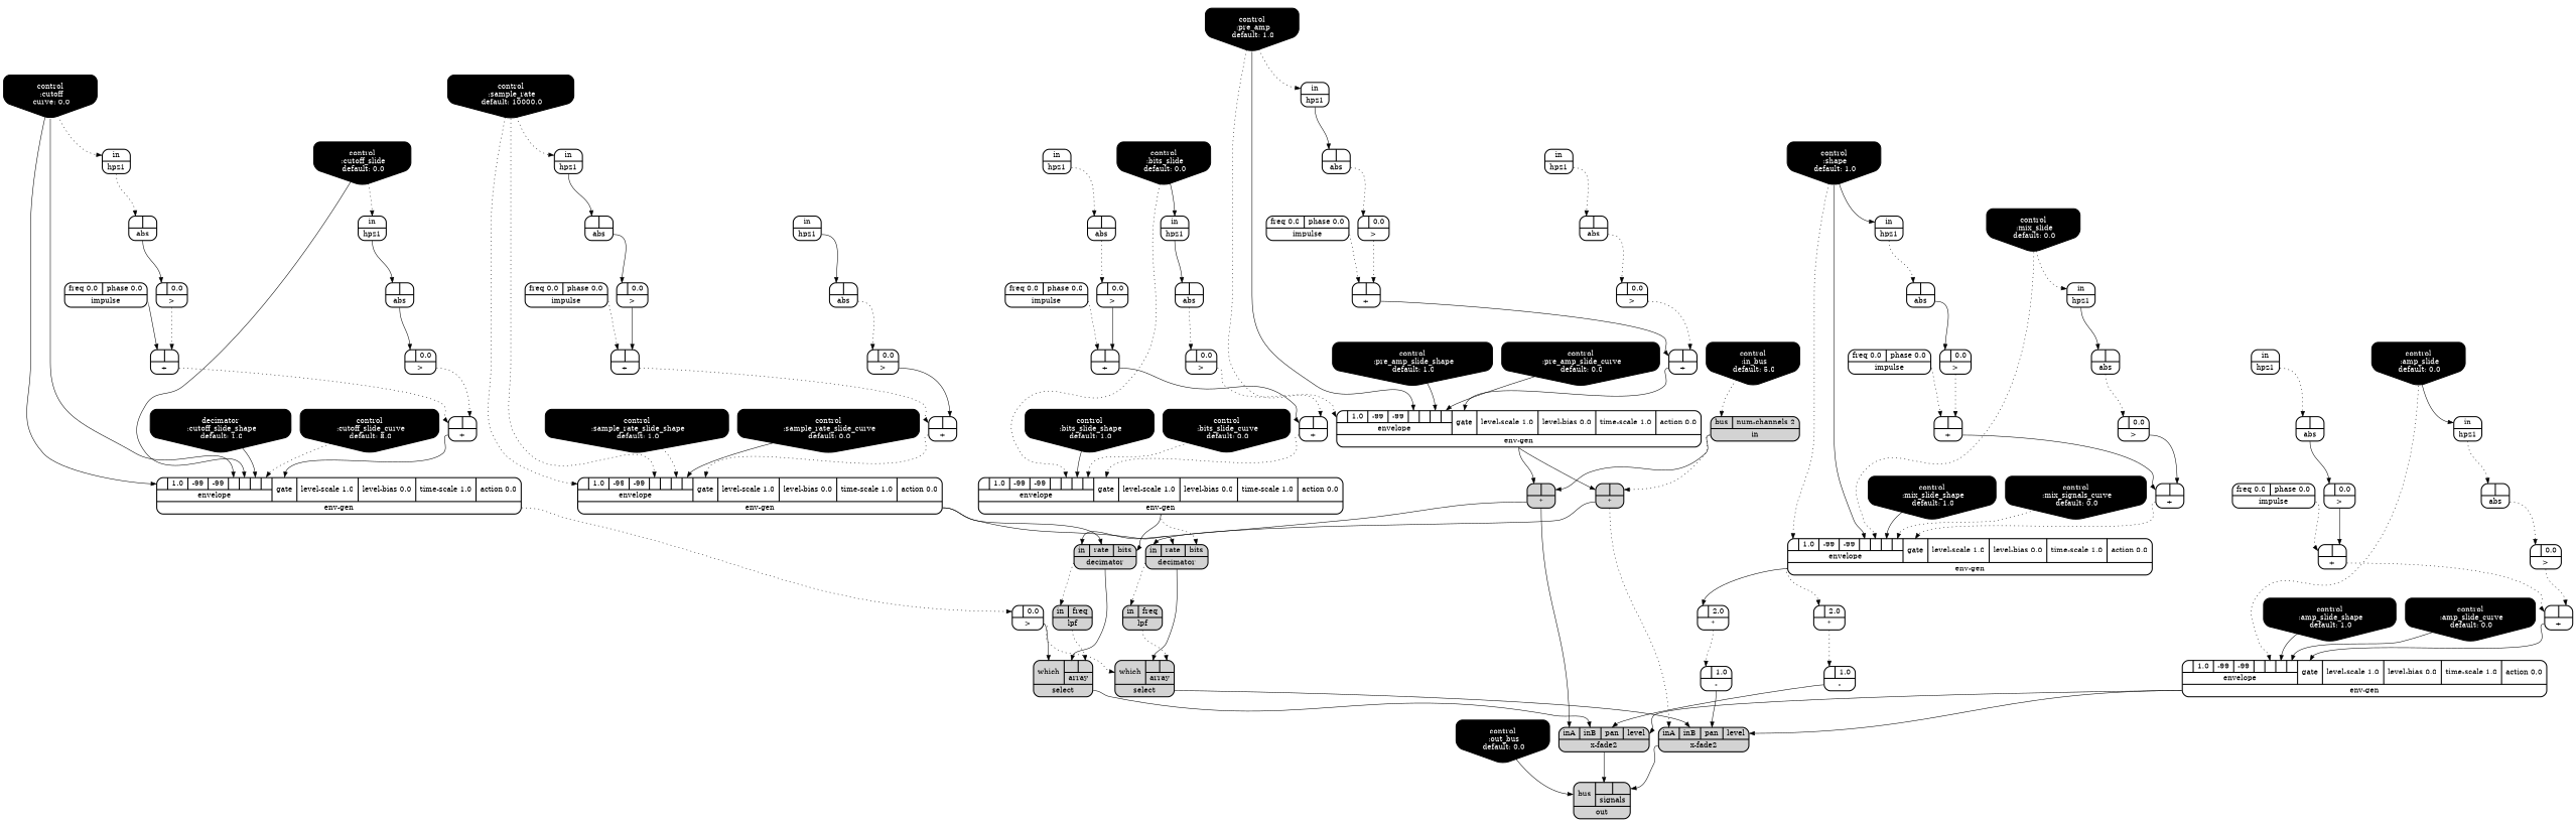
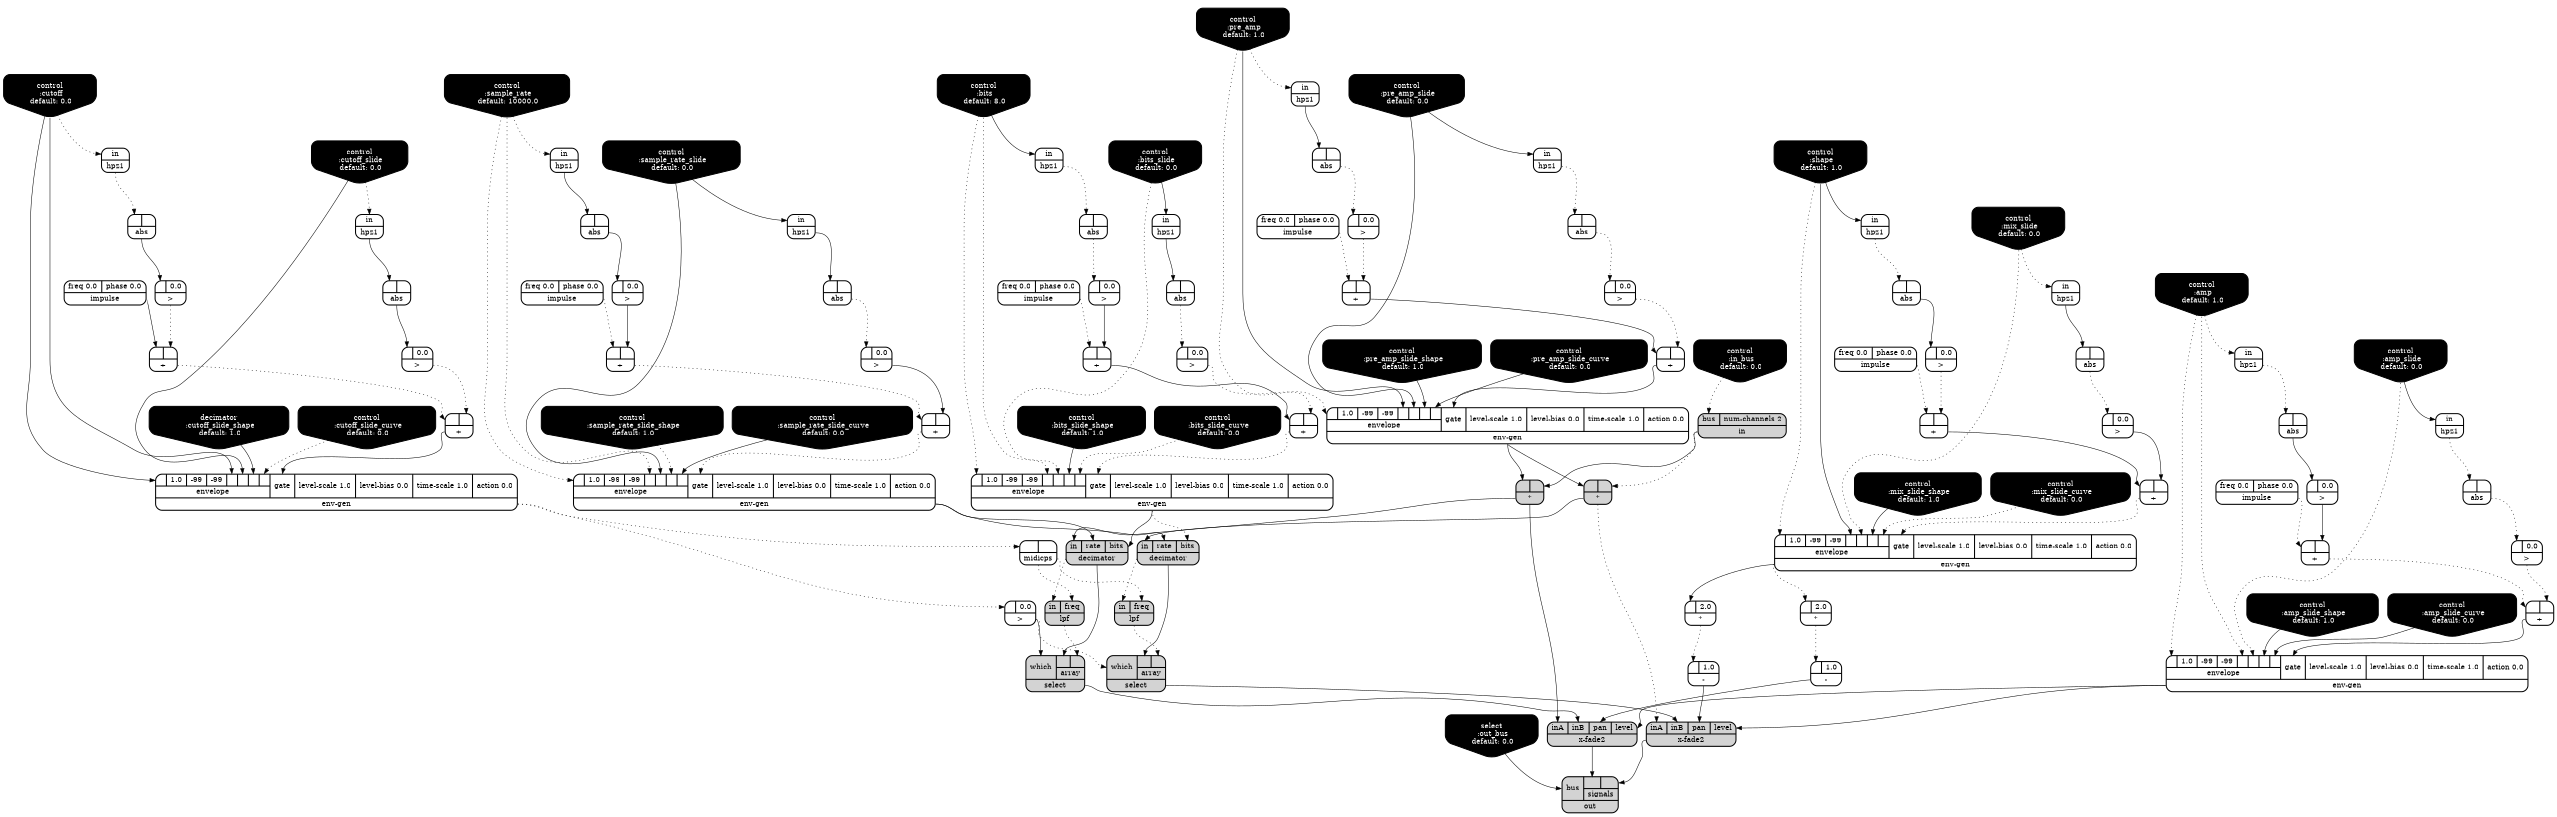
  digraph {
    fontname="DejaVu Serif"
    node [fontname="DejaVu Serif" rankdir=LR shape=record style="bold, rounded"]
    edge [fontname="DejaVu Serif" headport=a style=dotted tailport=__UG_NAME__]
    n1 [label="{{ <a> |<b> } |<__UG_NAME__>* }" style="filled, bold, rounded"]
    n2 [label="{{ <in> in|<rate> rate|<bits> bits} |<__UG_NAME__>decimator }" style="filled, bold, rounded"]
    n3 [label="{{ <ina> inA|<inb> inB|<pan> pan|<level> level} |<__UG_NAME__>x-fade2 }" style="filled, bold, rounded"]
    n4 [label="{{ <which> which|{{<array___decimator___0>|<array___lpf___1>}|array}} |<__UG_NAME__>select }" style="filled, bold, rounded"]
    n5 [label="{{ <in> in|<freq> freq} |<__UG_NAME__>lpf }" style="filled, bold, rounded"]
    n6 [label="{{ <bus> bus|{{<signals___x____fade2___0>|<signals___x____fade2___1>}|signals}} |<__UG_NAME__>out }" style="filled, bold, rounded"]
    n7 [label="{{ <a> |<b> } |<__UG_NAME__>* }" style="filled, bold, rounded"]
    n8 [label="{{ <in> in|<rate> rate|<bits> bits} |<__UG_NAME__>decimator }" style="filled, bold, rounded"]
    n9 [label="{{ <ina> inA|<inb> inB|<pan> pan|<level> level} |<__UG_NAME__>x-fade2 }" style="filled, bold, rounded"]
    n10 [label="{{ <which> which|{{<array___decimator___0>|<array___lpf___1>}|array}} |<__UG_NAME__>select }" style="filled, bold, rounded"]
    n11 [label="{{ <in> in|<freq> freq} |<__UG_NAME__>lpf }" style="filled, bold, rounded"]
    n12 [label="{{ <a> |<b> 2.0} |<__UG_NAME__>* }"]
    n13 [label="{{ <a> |<b> 1.0} |<__UG_NAME__>- }"]
    n14 [label="{{ <a> |<b> 2.0} |<__UG_NAME__>* }"]
    n15 [label="{{ <a> |<b> 1.0} |<__UG_NAME__>- }"]
    n16 [label="{{ <a> |<b> } |<__UG_NAME__>+ }"]
    n17 [label="{{ <a> |<b> } |<__UG_NAME__>+ }"]
    n18 [label="{{ {{<envelope___control___0>|1.0|-99|-99|<envelope___control___4>|<envelope___control___5>|<envelope___control___6>|<envelope___control___7>}|envelope}|<gate> gate|<level____scale> level-scale 1.0|<level____bias> level-bias 0.0|<time____scale> time-scale 1.0|<action> action 0.0} |<__UG_NAME__>env-gen }"]
    n19 [label="{{ <a> |<b> } |<__UG_NAME__>+ }"]
    n20 [label="{{ <a> |<b> } |<__UG_NAME__>+ }"]
    n21 [label="{{ {{<envelope___control___0>|1.0|-99|-99|<envelope___control___4>|<envelope___control___5>|<envelope___control___6>|<envelope___control___7>}|envelope}|<gate> gate|<level____scale> level-scale 1.0|<level____bias> level-bias 0.0|<time____scale> time-scale 1.0|<action> action 0.0} |<__UG_NAME__>env-gen }"]
    n22 [label="{{ <a> |<b> } |<__UG_NAME__>+ }"]
    n23 [label="{{ <a> |<b> } |<__UG_NAME__>+ }"]
    n24 [label="{{ {{<envelope___control___0>|1.0|-99|-99|<envelope___control___4>|<envelope___control___5>|<envelope___control___6>|<envelope___control___7>}|envelope}|<gate> gate|<level____scale> level-scale 1.0|<level____bias> level-bias 0.0|<time____scale> time-scale 1.0|<action> action 0.0} |<__UG_NAME__>env-gen }"]
    n25 [label="{{ <a> |<b> } |<__UG_NAME__>+ }"]
    n26 [label="{{ <a> |<b> } |<__UG_NAME__>+ }"]
    n27 [label="{{ {{<envelope___control___0>|1.0|-99|-99|<envelope___control___4>|<envelope___control___5>|<envelope___control___6>|<envelope___control___7>}|envelope}|<gate> gate|<level____scale> level-scale 1.0|<level____bias> level-bias 0.0|<time____scale> time-scale 1.0|<action> action 0.0} |<__UG_NAME__>env-gen }"]
    n28 [label="{{ <a> |<b> } |<__UG_NAME__>+ }"]
    n29 [label="{{ <a> |<b> } |<__UG_NAME__>+ }"]
    n30 [label="{{ {{<envelope___control___0>|1.0|-99|-99|<envelope___control___4>|<envelope___control___5>|<envelope___control___6>|<envelope___control___7>}|envelope}|<gate> gate|<level____scale> level-scale 1.0|<level____bias> level-bias 0.0|<time____scale> time-scale 1.0|<action> action 0.0} |<__UG_NAME__>env-gen }"]
    n31 [label="{{ <a> |<b> 0.0} |<__UG_NAME__>\> }"]
+   n32 [label="{{ <a> |<b> } |<__UG_NAME__>midicps }"]
    n33 [label="{{ <a> |<b> } |<__UG_NAME__>+ }"]
    n34 [label="{{ <a> |<b> } |<__UG_NAME__>+ }"]
    n35 [label="{{ {{<envelope___control___0>|1.0|-99|-99|<envelope___control___4>|<envelope___control___5>|<envelope___control___6>|<envelope___control___7>}|envelope}|<gate> gate|<level____scale> level-scale 1.0|<level____bias> level-bias 0.0|<time____scale> time-scale 1.0|<action> action 0.0} |<__UG_NAME__>env-gen }"]
    n36 [label="{{ <a> |<b> 0.0} |<__UG_NAME__>\> }"]
    n37 [label="{{ <a> |<b> 0.0} |<__UG_NAME__>\> }"]
    n38 [label="{{ <a> |<b> 0.0} |<__UG_NAME__>\> }"]
    n39 [label="{{ <a> |<b> 0.0} |<__UG_NAME__>\> }"]
    n40 [label="{{ <a> |<b> 0.0} |<__UG_NAME__>\> }"]
    n41 [label="{{ <a> |<b> 0.0} |<__UG_NAME__>\> }"]
    n42 [label="{{ <a> |<b> 0.0} |<__UG_NAME__>\> }"]
    n43 [label="{{ <a> |<b> 0.0} |<__UG_NAME__>\> }"]
    n44 [label="{{ <a> |<b> 0.0} |<__UG_NAME__>\> }"]
    n45 [label="{{ <a> |<b> 0.0} |<__UG_NAME__>\> }"]
    n46 [label="{{ <a> |<b> 0.0} |<__UG_NAME__>\> }"]
    n47 [label="{{ <a> |<b> 0.0} |<__UG_NAME__>\> }"]
    n48 [label="{{ <a> |<b> } |<__UG_NAME__>abs }"]
    n49 [label="{{ <a> |<b> } |<__UG_NAME__>abs }"]
    n50 [label="{{ <a> |<b> } |<__UG_NAME__>abs }"]
    n51 [label="{{ <a> |<b> } |<__UG_NAME__>abs }"]
    n52 [label="{{ <a> |<b> } |<__UG_NAME__>abs }"]
    n53 [label="{{ <a> |<b> } |<__UG_NAME__>abs }"]
    n54 [label="{{ <a> |<b> } |<__UG_NAME__>abs }"]
    n55 [label="{{ <a> |<b> } |<__UG_NAME__>abs }"]
    n56 [label="{{ <a> |<b> } |<__UG_NAME__>abs }"]
    n57 [label="{{ <a> |<b> } |<__UG_NAME__>abs }"]
    n58 [label="{{ <a> |<b> } |<__UG_NAME__>abs }"]
    n59 [label="{{ <a> |<b> } |<__UG_NAME__>abs }"]
+   n60 [fillcolor=black fontcolor=white label="control\n :amp\n default: 1.0" shape=invhouse style="rounded, filled, bold" rankdir=""]
    n61 [label="{{ <in> in} |<__UG_NAME__>hpz1 }"]
    n62 [fillcolor=black fontcolor=white label="control\n :amp_slide\n default: 0.0" shape=invhouse style="rounded, filled, bold" rankdir=""]
    n63 [label="{{ <in> in} |<__UG_NAME__>hpz1 }"]
    n64 [fillcolor=black fontcolor=white label="control\n :amp_slide_shape\n default: 1.0" shape=invhouse style="rounded, filled, bold" rankdir=""]
    n65 [fillcolor=black fontcolor=white label="control\n :amp_slide_curve\n default: 0.0" shape=invhouse style="rounded, filled, bold" rankdir=""]
    n66 [fillcolor=black fontcolor=white label="control\n :shape\n default: 1.0" shape=invhouse style="rounded, filled, bold" rankdir=""]
    n67 [label="{{ <in> in} |<__UG_NAME__>hpz1 }"]
    n68 [fillcolor=black fontcolor=white label="control\n :mix_slide\n default: 0.0" shape=invhouse style="rounded, filled, bold" rankdir=""]
    n69 [label="{{ <in> in} |<__UG_NAME__>hpz1 }"]
    n70 [fillcolor=black fontcolor=white label="control\n :mix_slide_shape\n default: 1.0" shape=invhouse style="rounded, filled, bold" rankdir=""]
-   n71 [fillcolor=black fontcolor=white label="control\n :mix_signals_curve\n default: 0.0" shape=invhouse style="rounded, filled, bold" rankdir=""]
+   n71 [fillcolor=black fontcolor=white label="control\n :mix_slide_curve\n default: 0.0" shape=invhouse style="rounded, filled, bold" rankdir=""]
    n72 [fillcolor=black fontcolor=white label="control\n :pre_amp\n default: 1.0" shape=invhouse style="rounded, filled, bold" rankdir=""]
    n73 [label="{{ <in> in} |<__UG_NAME__>hpz1 }"]
+   n74 [fillcolor=black fontcolor=white label="control\n :pre_amp_slide\n default: 0.0" shape=invhouse style="rounded, filled, bold" rankdir=""]
    n75 [label="{{ <in> in} |<__UG_NAME__>hpz1 }"]
    n76 [fillcolor=black fontcolor=white label="control\n :pre_amp_slide_shape\n default: 1.0" shape=invhouse style="rounded, filled, bold" rankdir=""]
    n77 [fillcolor=black fontcolor=white label="control\n :pre_amp_slide_curve\n default: 0.0" shape=invhouse style="rounded, filled, bold" rankdir=""]
    n78 [fillcolor=black fontcolor=white label="control\n :sample_rate\n default: 10000.0" shape=invhouse style="rounded, filled, bold" rankdir=""]
    n79 [label="{{ <in> in} |<__UG_NAME__>hpz1 }"]
+   n80 [fillcolor=black fontcolor=white label="control\n :sample_rate_slide\n default: 0.0" shape=invhouse style="rounded, filled, bold" rankdir=""]
    n81 [label="{{ <in> in} |<__UG_NAME__>hpz1 }"]
    n82 [fillcolor=black fontcolor=white label="control\n :sample_rate_slide_shape\n default: 1.0" shape=invhouse style="rounded, filled, bold" rankdir=""]
    n83 [fillcolor=black fontcolor=white label="control\n :sample_rate_slide_curve\n default: 0.0" shape=invhouse style="rounded, filled, bold" rankdir=""]
+   n84 [fillcolor=black fontcolor=white label="control\n :bits\n default: 8.0" shape=invhouse style="rounded, filled, bold" rankdir=""]
    n85 [label="{{ <in> in} |<__UG_NAME__>hpz1 }"]
    n86 [fillcolor=black fontcolor=white label="control\n :bits_slide\n default: 0.0" shape=invhouse style="rounded, filled, bold" rankdir=""]
    n87 [label="{{ <in> in} |<__UG_NAME__>hpz1 }"]
    n88 [fillcolor=black fontcolor=white label="control\n :bits_slide_shape\n default: 1.0" shape=invhouse style="rounded, filled, bold" rankdir=""]
    n89 [fillcolor=black fontcolor=white label="control\n :bits_slide_curve\n default: 0.0" shape=invhouse style="rounded, filled, bold" rankdir=""]
-   n90 [fillcolor=black fontcolor=white label="control\n :cutoff\n curve: 0.0" shape=invhouse style="rounded, filled, bold" rankdir=""]
+   n90 [fillcolor=black fontcolor=white label="control\n :cutoff\n default: 0.0" shape=invhouse style="rounded, filled, bold" rankdir=""]
    n91 [label="{{ <in> in} |<__UG_NAME__>hpz1 }"]
    n92 [fillcolor=black fontcolor=white label="control\n :cutoff_slide\n default: 0.0" shape=invhouse style="rounded, filled, bold" rankdir=""]
    n93 [label="{{ <in> in} |<__UG_NAME__>hpz1 }"]
    n94 [fillcolor=black fontcolor=white label="decimator\n :cutoff_slide_shape\n default: 1.0" shape=invhouse style="rounded, filled, bold" rankdir=""]
-   n95 [fillcolor=black fontcolor=white label="control\n :cutoff_slide_curve\n default: 8.0" shape=invhouse style="rounded, filled, bold" rankdir=""]
-   n96 [fillcolor=black fontcolor=white label="control\n :in_bus\n default: 5.0" shape=invhouse style="rounded, filled, bold" rankdir=""]
+   n95 [fillcolor=black fontcolor=white label="control\n :cutoff_slide_curve\n default: 0.0" shape=invhouse style="rounded, filled, bold" rankdir=""]
+   n96 [fillcolor=black fontcolor=white label="control\n :in_bus\n default: 0.0" shape=invhouse style="rounded, filled, bold" rankdir=""]
    n97 [label="{{ <bus> bus|<num____channels> num-channels 2} |<__UG_NAME__>in }" style="filled, bold, rounded"]
-   n98 [fillcolor=black fontcolor=white label="control\n :out_bus\n default: 0.0" shape=invhouse style="rounded, filled, bold" rankdir=""]
+   n98 [fillcolor=black fontcolor=white label="select\n :out_bus\n default: 0.0" shape=invhouse style="rounded, filled, bold" rankdir=""]
    n99 [label="{{ <freq> freq 0.0|<phase> phase 0.0} |<__UG_NAME__>impulse }"]
    n100 [label="{{ <freq> freq 0.0|<phase> phase 0.0} |<__UG_NAME__>impulse }"]
    n101 [label="{{ <freq> freq 0.0|<phase> phase 0.0} |<__UG_NAME__>impulse }"]
    n102 [label="{{ <freq> freq 0.0|<phase> phase 0.0} |<__UG_NAME__>impulse }"]
    n103 [label="{{ <freq> freq 0.0|<phase> phase 0.0} |<__UG_NAME__>impulse }"]
    n104 [label="{{ <freq> freq 0.0|<phase> phase 0.0} |<__UG_NAME__>impulse }"]
    n1 -> n2 [headport=in style=solid]
    n1 -> n3 [headport=ina style=solid]
    n2 -> n4 [headport=array___decimator___0 style=solid]
    n2 -> n5 [headport=in]
    n3 -> n6 [headport=signals___x____fade2___0 style=solid]
    n4 -> n3 [headport=inb style=solid]
    n5 -> n4 [headport=array___lpf___1]
    n7 -> n8 [headport=in style=solid]
    n7 -> n9 [headport=ina]
    n8 -> n10 [headport=array___decimator___0 style=solid]
    n8 -> n11 [headport=in]
    n9 -> n6 [headport=signals___x____fade2___1 style=solid]
    n10 -> n9 [headport=inb style=solid]
    n11 -> n10 [headport=array___lpf___1]
    n12 -> n13
    n13 -> n9 [headport=pan style=solid]
    n14 -> n15
    n15 -> n3 [headport=pan style=solid]
    n16 -> n17 [style=solid]
    n17 -> n18 [headport=gate style=solid]
    n18 -> n1 [style=solid]
    n18 -> n7 [style=solid]
    n19 -> n20
    n20 -> n21 [headport=gate]
    n21 -> n2 [headport=rate style=solid]
    n21 -> n8 [headport=rate style=solid]
    n22 -> n23 [style=solid]
    n23 -> n24 [headport=gate]
    n24 -> n2 [headport=bits style=solid]
    n24 -> n8 [headport=bits]
    n25 -> n26 [style=solid]
    n26 -> n27 [headport=gate]
    n27 -> n12 [style=solid]
    n27 -> n14
    n28 -> n29
    n29 -> n30 [headport=gate style=solid]
    n30 -> n31
+   n30 -> n32
    n31 -> n4 [headport=which style=solid]
    n31 -> n10 [headport=which]
+   n32 -> n5 [headport=freq]
+   n32 -> n11 [headport=freq]
    n33 -> n34
    n34 -> n35 [headport=gate style=solid]
    n35 -> n3 [headport=level style=solid]
    n35 -> n9 [headport=level style=solid]
    n36 -> n16 [headport=b]
    n37 -> n17 [headport=b]
    n38 -> n19 [headport=b style=solid]
    n39 -> n20 [headport=b style=solid]
    n40 -> n22 [headport=b style=solid]
    n41 -> n23 [headport=b]
    n42 -> n25 [headport=b]
    n43 -> n26 [headport=b style=solid]
    n44 -> n28 [headport=b]
    n45 -> n29 [headport=b]
    n46 -> n33 [headport=b style=solid]
    n47 -> n34 [headport=b]
    n48 -> n36
    n49 -> n37
    n50 -> n38 [style=solid]
    n51 -> n39
    n52 -> n40
    n53 -> n41
    n54 -> n42 [style=solid]
    n55 -> n43
    n56 -> n44 [style=solid]
    n57 -> n45 [style=solid]
    n58 -> n46 [style=solid]
    n59 -> n47
+   n60 -> n35 [headport=envelope___control___0]
+   n60 -> n35 [headport=envelope___control___4]
+   n60 -> n61 [headport=in]
    n61 -> n58
    n62 -> n35 [headport=envelope___control___5]
    n62 -> n63 [headport=in style=solid]
    n63 -> n59
    n64 -> n35 [headport=envelope___control___6 style=solid]
    n65 -> n35 [headport=envelope___control___7 style=solid]
    n66 -> n27 [headport=envelope___control___0]
    n66 -> n27 [headport=envelope___control___4 style=solid]
    n66 -> n67 [headport=in style=solid]
    n67 -> n54
    n68 -> n27 [headport=envelope___control___5]
    n68 -> n69 [headport=in]
    n69 -> n55 [style=solid]
    n70 -> n27 [headport=envelope___control___6 style=solid]
    n71 -> n27 [headport=envelope___control___7]
    n72 -> n18 [headport=envelope___control___0]
    n72 -> n18 [headport=envelope___control___4 style=solid]
    n72 -> n73 [headport=in]
    n73 -> n48 [style=solid]
+   n74 -> n18 [headport=envelope___control___5 style=solid]
+   n74 -> n75 [headport=in style=solid]
    n75 -> n49
    n76 -> n18 [headport=envelope___control___6 style=solid]
    n77 -> n18 [headport=envelope___control___7 style=solid]
    n78 -> n21 [headport=envelope___control___0]
    n78 -> n21 [headport=envelope___control___4]
    n78 -> n79 [headport=in]
    n79 -> n50 [style=solid]
+   n80 -> n21 [headport=envelope___control___5 style=solid]
+   n80 -> n81 [headport=in style=solid]
    n81 -> n51 [style=solid]
    n82 -> n21 [headport=envelope___control___6]
    n83 -> n21 [headport=envelope___control___7 style=solid]
+   n84 -> n24 [headport=envelope___control___0]
+   n84 -> n24 [headport=envelope___control___4]
+   n84 -> n85 [headport=in style=solid]
    n85 -> n52
    n86 -> n24 [headport=envelope___control___5]
    n86 -> n87 [headport=in style=solid]
    n87 -> n53 [style=solid]
    n88 -> n24 [headport=envelope___control___6 style=solid]
    n89 -> n24 [headport=envelope___control___7]
    n90 -> n30 [headport=envelope___control___0 style=solid]
    n90 -> n30 [headport=envelope___control___4 style=solid]
    n90 -> n91 [headport=in]
    n91 -> n56
    n92 -> n30 [headport=envelope___control___5 style=solid]
    n92 -> n93 [headport=in]
    n93 -> n57 [style=solid]
    n94 -> n30 [headport=envelope___control___6 style=solid]
    n95 -> n30 [headport=envelope___control___7]
    n96 -> n97 [headport=bus]
    n97 -> n1 [headport=b style=solid]
    n97 -> n7 [headport=b]
    n98 -> n6 [headport=bus style=solid]
    n99 -> n16
    n100 -> n19
    n101 -> n22
    n102 -> n25
    n103 -> n28 [style=solid]
    n104 -> n33
  }
